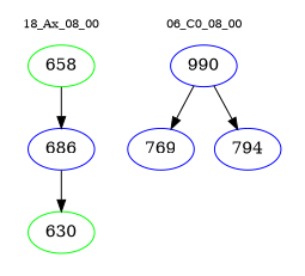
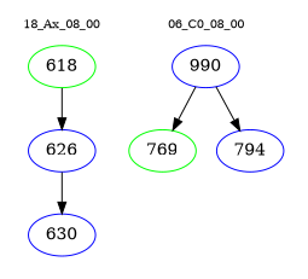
  digraph {
    node [color=blue]
    edge [color=black]
-   n1 [label=686]
-   n2 [color=green label=658]
-   n3 [color=green label=630]
+   n1 [label=626]
+   n2 [color=green label=618]
+   n3 [label=630]
    n4 [label=990]
-   n5 [label=769]
+   n5 [color=green label=769]
    n6 [label=794]
    subgraph cluster_1 {
      color=white
      fontsize=10
      label="18_Ax_08_00"
      n1
      n2
      n3
    }
    subgraph cluster_2 {
      color=white
      fontsize=10
      label="06_C0_08_00"
      n4
      n5
      n6
    }
    n1 -> n3
    n2 -> n1
    n4 -> n5
    n4 -> n6
  }
